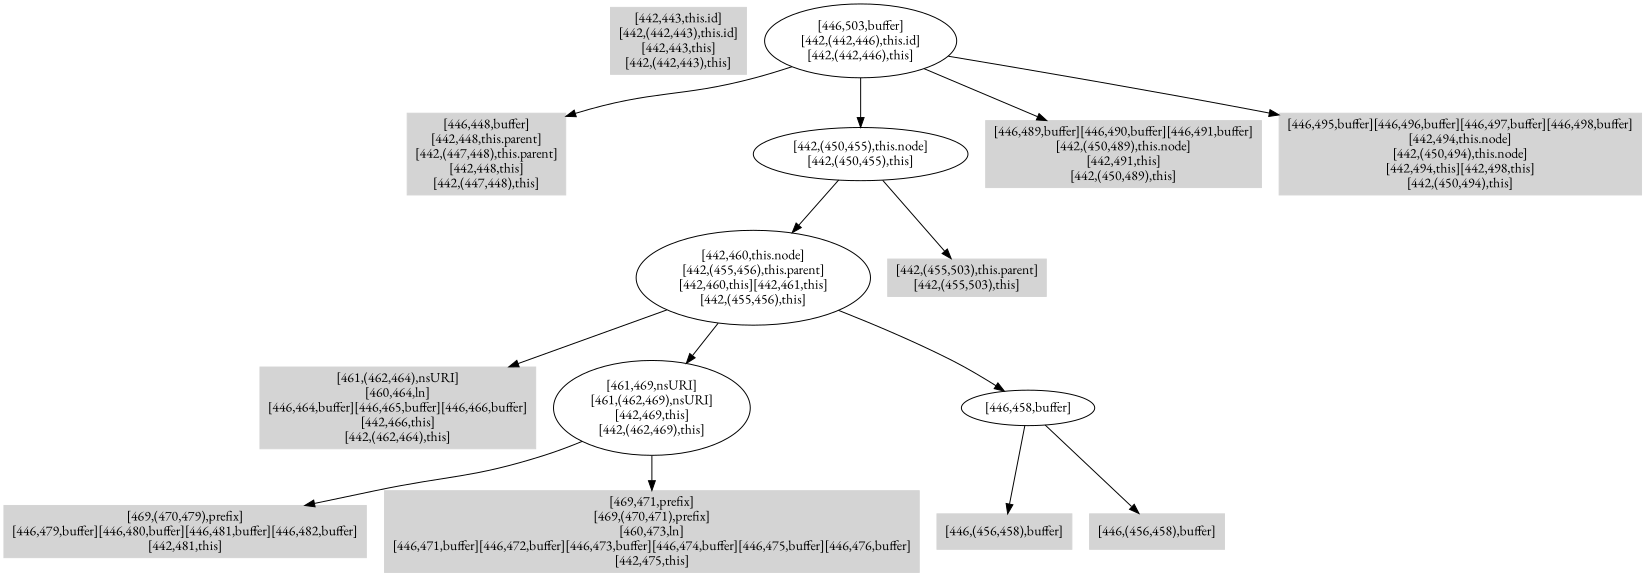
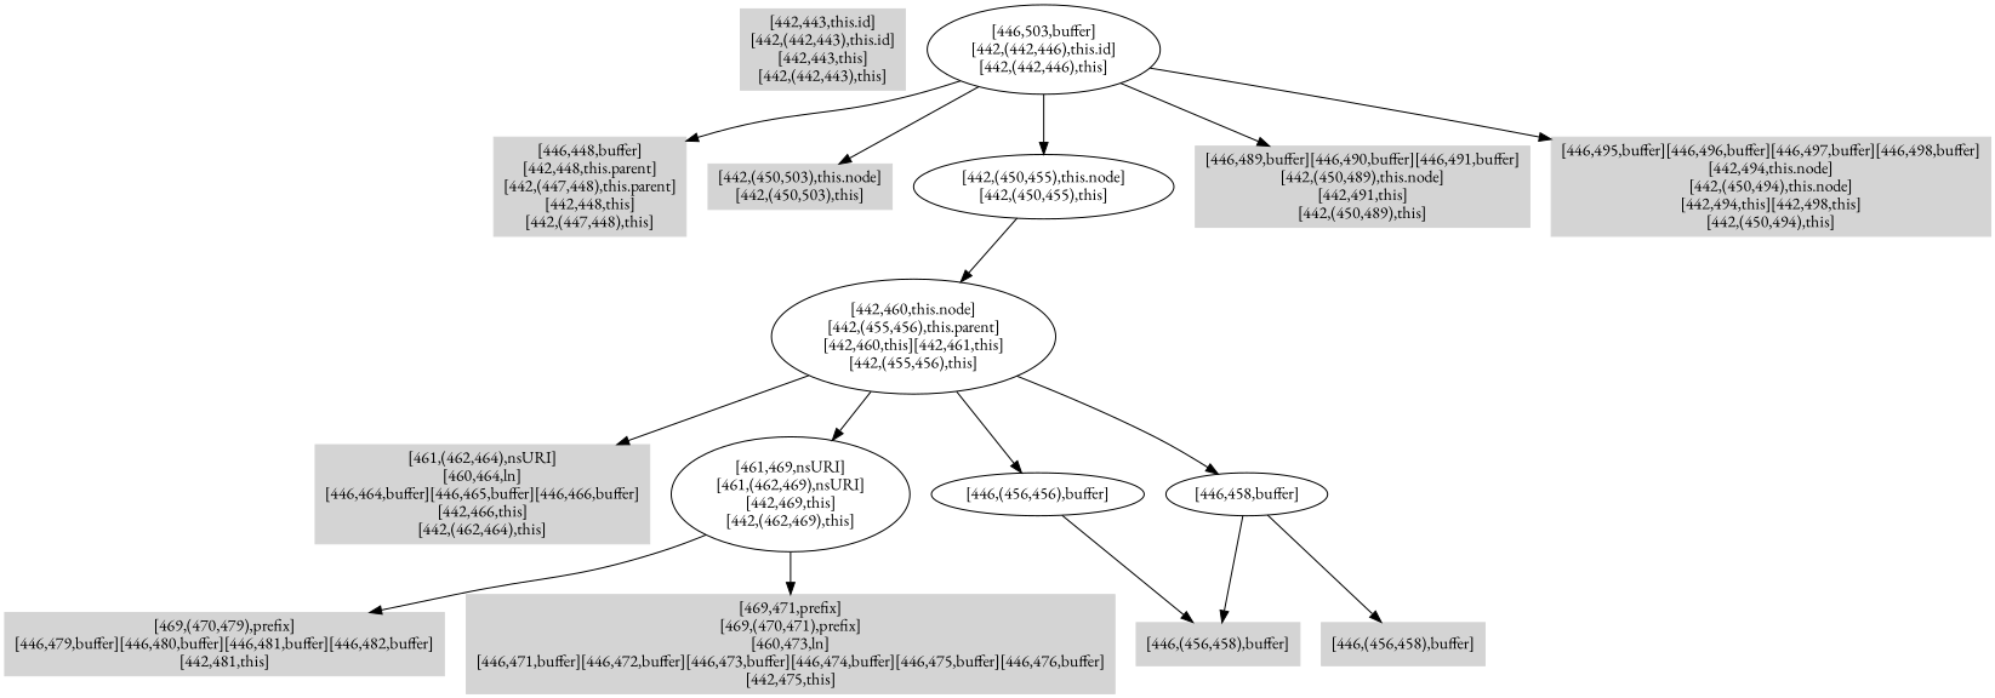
  digraph {
    fontname="EB Garamond"
    node [color=".0 .0 .83" fontname="EB Garamond" shape=box style=filled]
    edge [fontname="EB Garamond"]
    n1 [label="[442,443,this.id]\n[442,(442,443),this.id]\n[442,443,this]\n[442,(442,443),this]"]
    n2 [label="[446,448,buffer]\n[442,448,this.parent]\n[442,(447,448),this.parent]\n[442,448,this]\n[442,(447,448),this]"]
+   n3 [label="[442,(450,503),this.node]\n[442,(450,503),this]"]
    n4 [label="[461,(462,464),nsURI]\n[460,464,ln]\n[446,464,buffer][446,465,buffer][446,466,buffer]\n[442,466,this]\n[442,(462,464),this]"]
    n5 [label="[469,(470,479),prefix]\n[446,479,buffer][446,480,buffer][446,481,buffer][446,482,buffer]\n[442,481,this]"]
    n6 [label="[469,471,prefix]\n[469,(470,471),prefix]\n[460,473,ln]\n[446,471,buffer][446,472,buffer][446,473,buffer][446,474,buffer][446,475,buffer][446,476,buffer]\n[442,475,this]"]
    n7 [label="[461,469,nsURI]\n[461,(462,469),nsURI]\n[442,469,this]\n[442,(462,469),this]" color="" shape="" style=""]
    n8 [label="[446,(456,458),buffer]"]
+   n9 [label="[446,(456,456),buffer]" color="" shape="" style=""]
    n10 [label="[446,(456,458),buffer]"]
    n11 [label="[446,458,buffer]" color="" shape="" style=""]
    n12 [label="[442,460,this.node]\n[442,(455,456),this.parent]\n[442,460,this][442,461,this]\n[442,(455,456),this]" color="" shape="" style=""]
-   n13 [label="[442,(455,503),this.parent]\n[442,(455,503),this]"]
    n14 [label="[442,(450,455),this.node]\n[442,(450,455),this]" color="" shape="" style=""]
    n15 [label="[446,489,buffer][446,490,buffer][446,491,buffer]\n[442,(450,489),this.node]\n[442,491,this]\n[442,(450,489),this]"]
    n16 [label="[446,495,buffer][446,496,buffer][446,497,buffer][446,498,buffer]\n[442,494,this.node]\n[442,(450,494),this.node]\n[442,494,this][442,498,this]\n[442,(450,494),this]"]
    n17 [label="[446,503,buffer]\n[442,(442,446),this.id]\n[442,(442,446),this]" color="" shape="" style=""]
    n7 -> n5
    n7 -> n6
+   n9 -> n8
    n11 -> n8
    n11 -> n10
    n12 -> n4
    n12 -> n7
+   n12 -> n9
    n12 -> n11
    n14 -> n12
-   n14 -> n13
    n17 -> n2
+   n17 -> n3
    n17 -> n14
    n17 -> n15
    n17 -> n16
  }
